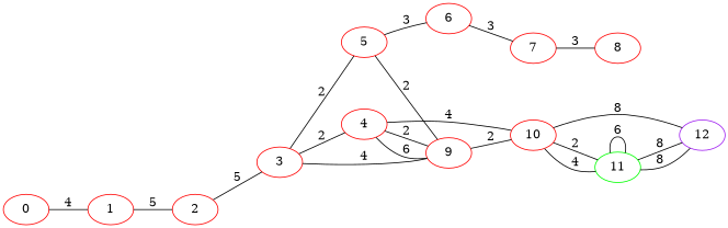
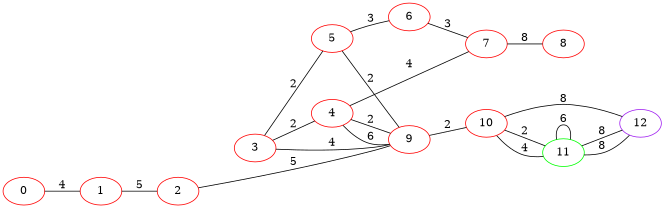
  graph {
    rankdir=LR
    node [color=red weight=1]
    0
    1
    2
    3
    4
    5
    9
    10
    6
    11 [color=green weight=2]
    12 [color=purple weight=4]
    7
    8
    0 -- 1 [label=4]
    1 -- 2 [label=5]
-   2 -- 3 [label=5]
+   2 -- 9 [label=5]
    3 -- 4 [label=2]
    3 -- 5 [label=2]
    3 -- 9 [label=4]
    4 -- 9 [label=2]
    4 -- 9 [label=6]
-   4 -- 10 [label=4]
+   4 -- 7 [label=4]
    5 -- 9 [label=2]
    5 -- 6 [label=3]
    9 -- 10 [label=2]
    10 -- 11 [label=2]
    10 -- 11 [label=4]
    10 -- 12 [label=8]
    6 -- 7 [label=3]
    11 -- 11 [label=6]
    11 -- 12 [label=8]
    11 -- 12 [label=8]
-   7 -- 8 [label=3]
+   7 -- 8 [label=8]
  }
